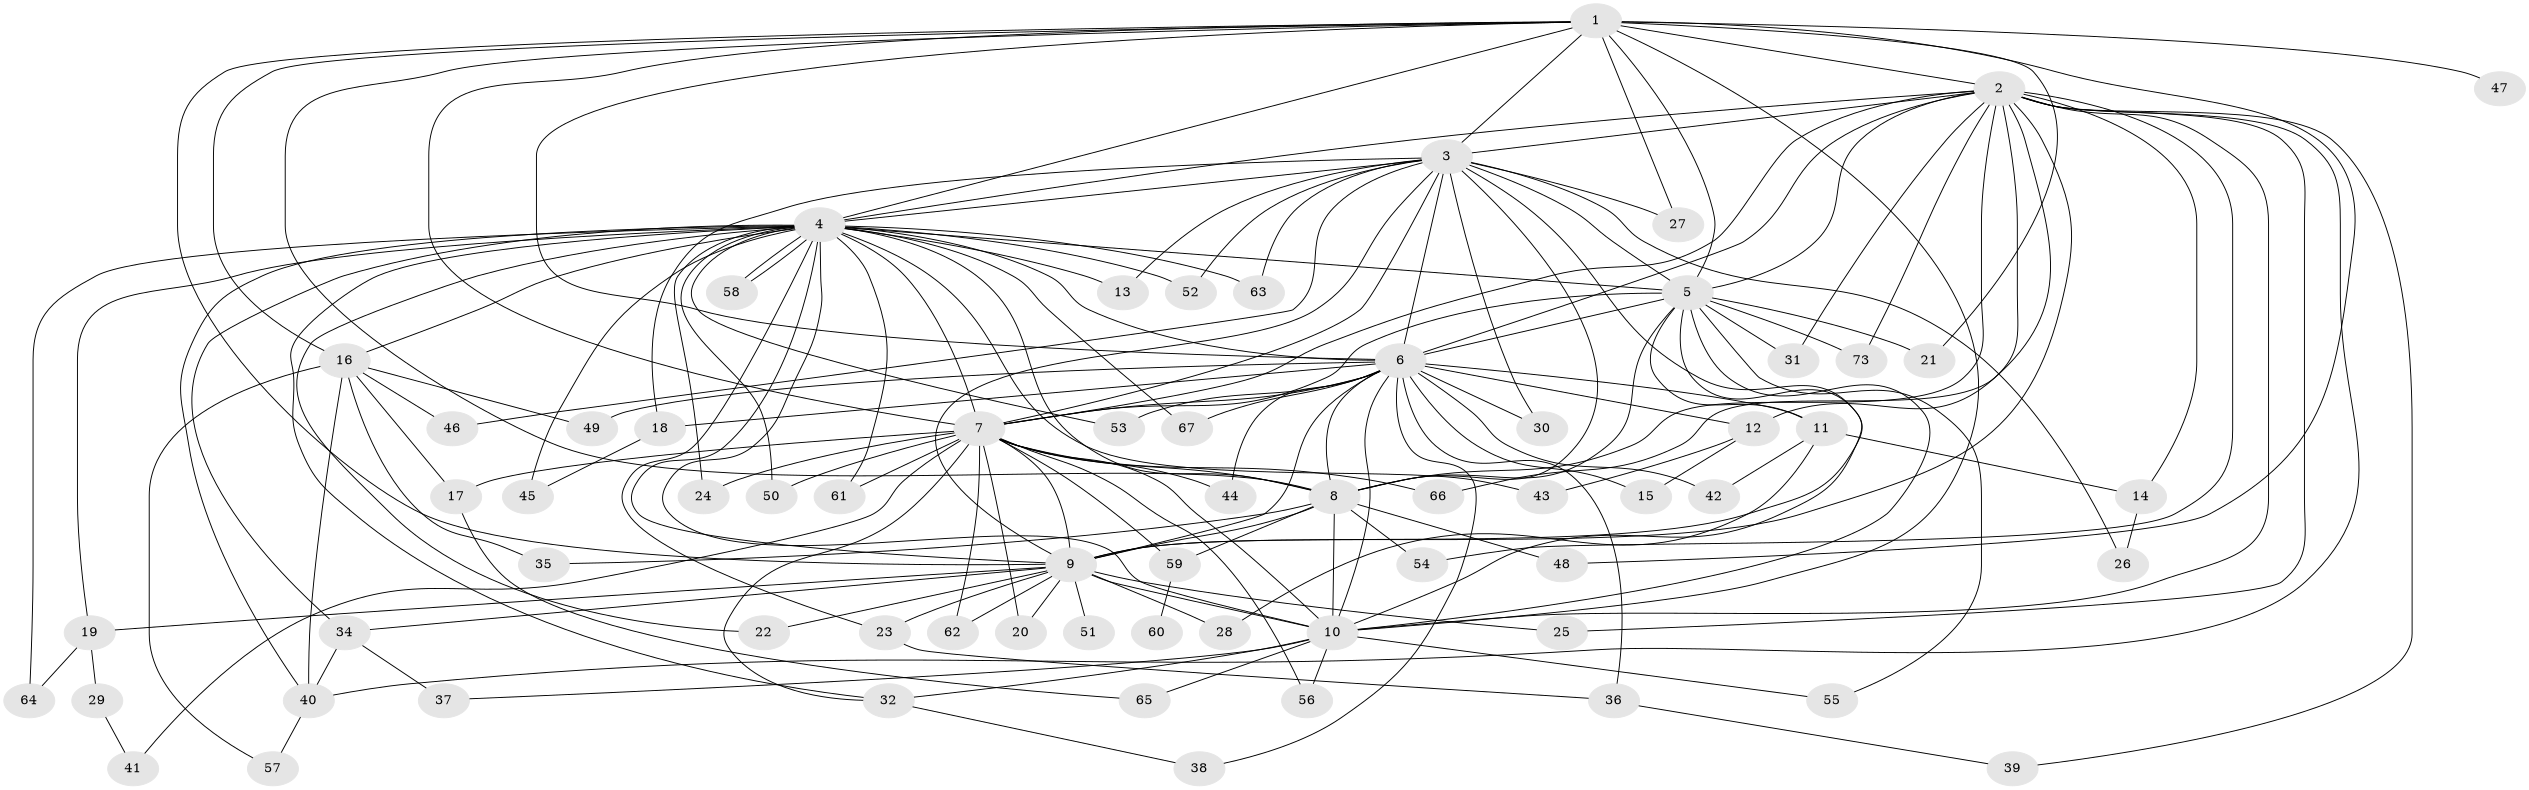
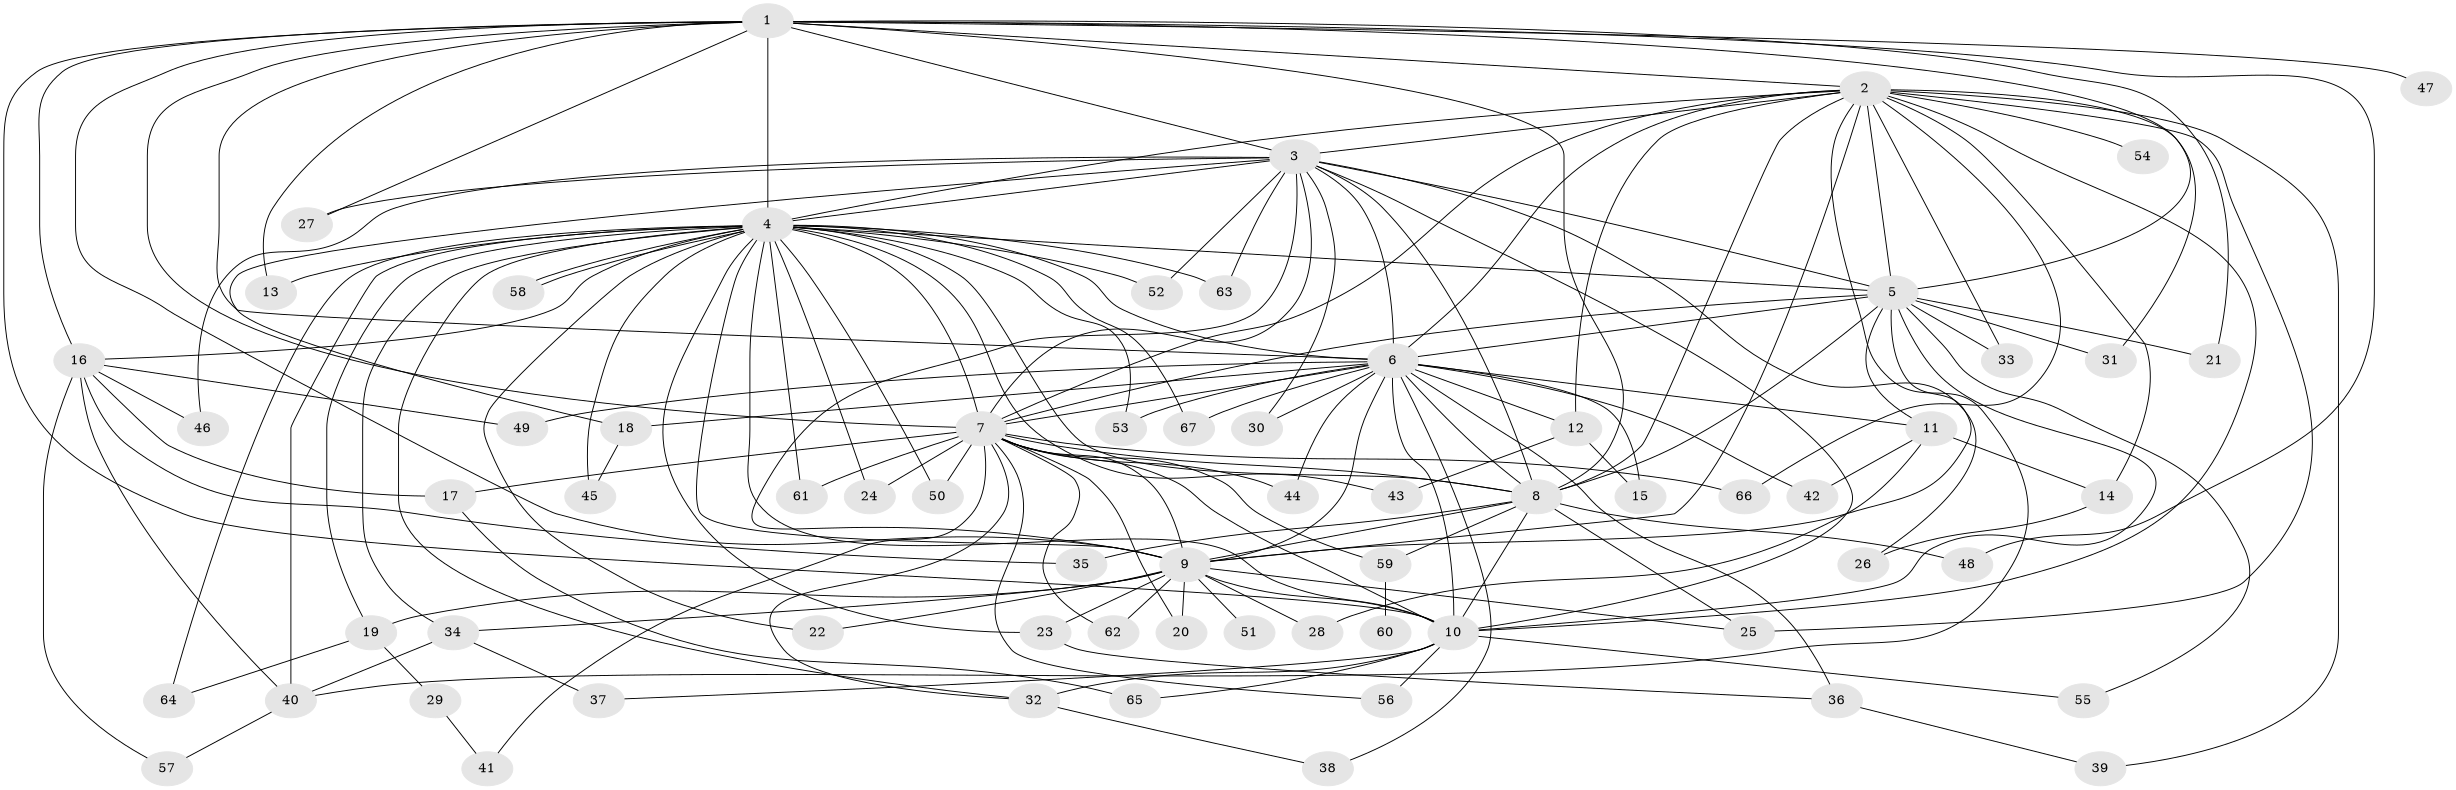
  graph {
    node [color=gray90 style=filled]
    1
    2
    3
    4
    5
    6
    7
    8
    9
    10
    16
    21
    27
    47
    48
    12
    14
    25
    31
-   33 [label=73]
+   33
    39
    40
    54
    66
    13
    18
    26
    30
    46
    52
    63
    19
    22
    23
    24
    32
    34
    43
    45
    50
    53
    58
    61
    64
    67
    11
    55
    15
    36
    38
    42
    44
    49
    17
    20
    41
    56
    59
    62
    35
    28
    51
    37
    65
    57
    29
    60
    1 -- 2
    1 -- 3
    1 -- 4
    1 -- 5
    1 -- 6
    1 -- 7
    1 -- 8
    1 -- 9
    1 -- 10
    1 -- 16
    1 -- 21
    1 -- 27
    1 -- 47
    1 -- 48
    2 -- 3
    2 -- 4
    2 -- 5
    2 -- 6
    2 -- 7
    2 -- 8
    2 -- 9
    2 -- 10
    2 -- 12
    2 -- 14
    2 -- 25
    2 -- 31
    2 -- 33
    2 -- 39
    2 -- 40
    2 -- 54
    2 -- 66
    3 -- 4
    3 -- 5
    3 -- 6
    3 -- 7
    3 -- 8
    3 -- 9
    3 -- 10
    3 -- 27
-   3 -- 13
+   1 -- 13
    3 -- 18
    3 -- 26
    3 -- 30
    3 -- 46
    3 -- 52
    3 -- 63
    4 -- 5
    4 -- 6
    4 -- 7
    4 -- 8
    4 -- 9
    4 -- 10
    4 -- 16
    4 -- 40
    4 -- 13
    4 -- 52
    4 -- 63
    4 -- 19
    4 -- 22
    4 -- 23
    4 -- 24
    4 -- 32
    4 -- 34
    4 -- 43
    4 -- 45
    4 -- 50
    4 -- 53
    4 -- 58
    4 -- 58
    4 -- 61
    4 -- 64
    4 -- 67
    5 -- 6
    5 -- 7
    5 -- 8
    5 -- 9
    5 -- 10
    5 -- 21
    5 -- 31
    5 -- 33
    5 -- 11
    5 -- 55
    6 -- 7
    6 -- 8
    6 -- 9
    6 -- 10
    6 -- 12
    6 -- 18
    6 -- 30
    6 -- 53
    6 -- 67
    6 -- 11
    6 -- 15
    6 -- 36
    6 -- 38
    6 -- 42
    6 -- 44
    6 -- 49
    7 -- 8
    7 -- 9
    7 -- 10
    7 -- 66
    7 -- 24
    7 -- 32
    7 -- 50
    7 -- 61
    7 -- 44
    7 -- 17
    7 -- 20
    7 -- 41
    7 -- 56
    7 -- 59
    7 -- 62
    8 -- 9
    8 -- 10
    8 -- 48
-   8 -- 54
+   8 -- 25
    8 -- 59
    8 -- 35
    9 -- 10
    9 -- 25
    9 -- 19
    9 -- 22
    9 -- 23
    9 -- 34
    9 -- 20
    9 -- 62
    9 -- 28
    9 -- 51
    10 -- 32
    10 -- 55
    10 -- 56
    10 -- 37
    10 -- 65
    16 -- 40
    16 -- 46
    16 -- 49
    16 -- 17
    16 -- 35
    16 -- 57
    12 -- 43
    12 -- 15
    14 -- 26
    40 -- 57
    18 -- 45
    19 -- 64
    19 -- 29
    23 -- 36
    32 -- 38
    34 -- 40
    34 -- 37
    11 -- 14
    11 -- 42
    11 -- 28
    36 -- 39
    17 -- 65
    59 -- 60
    29 -- 41
  }
